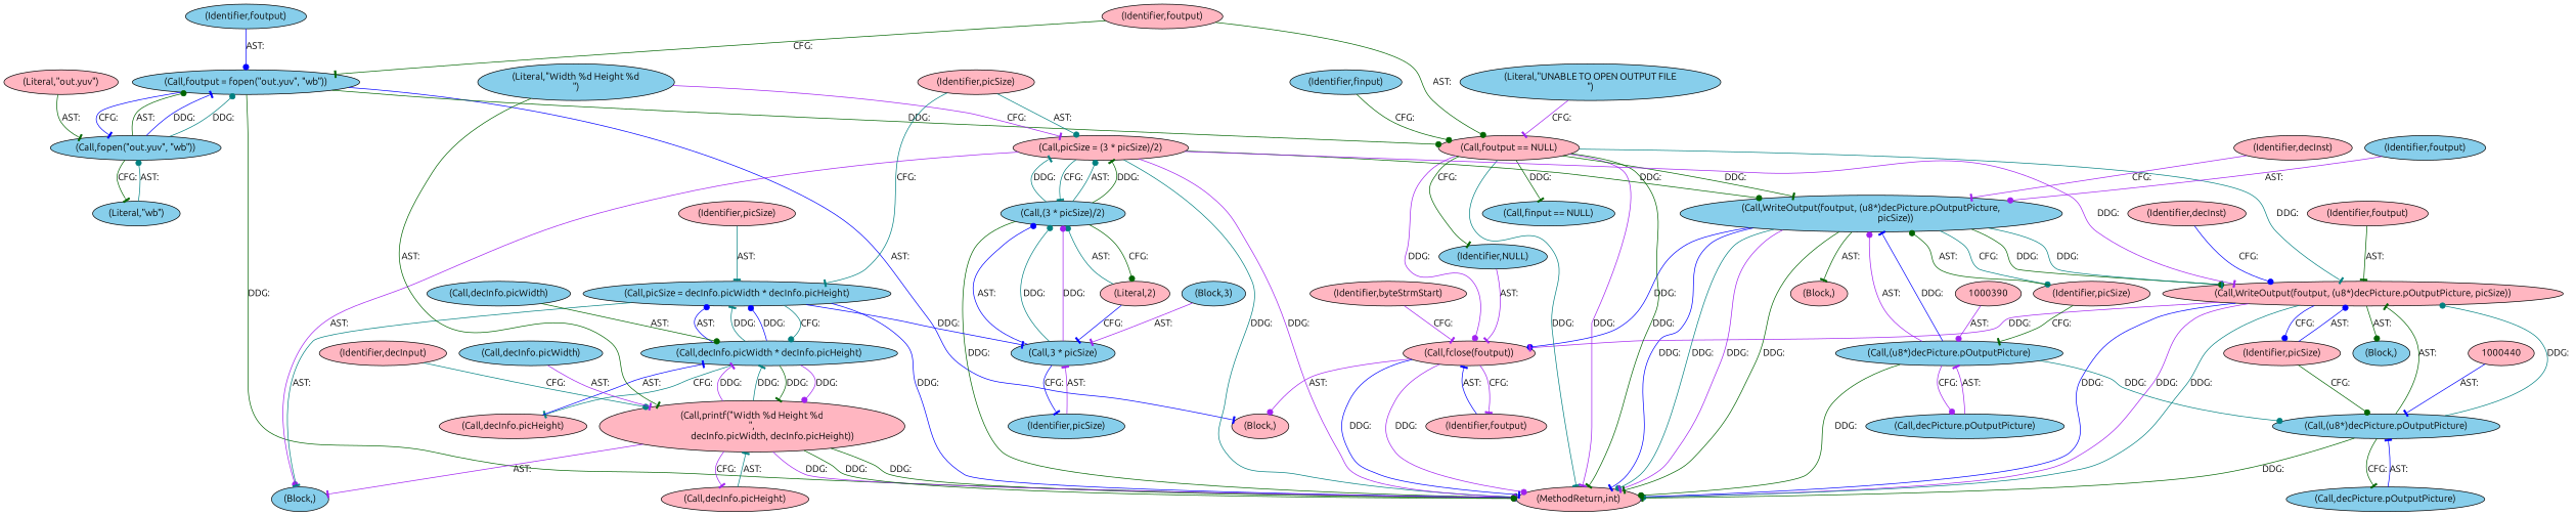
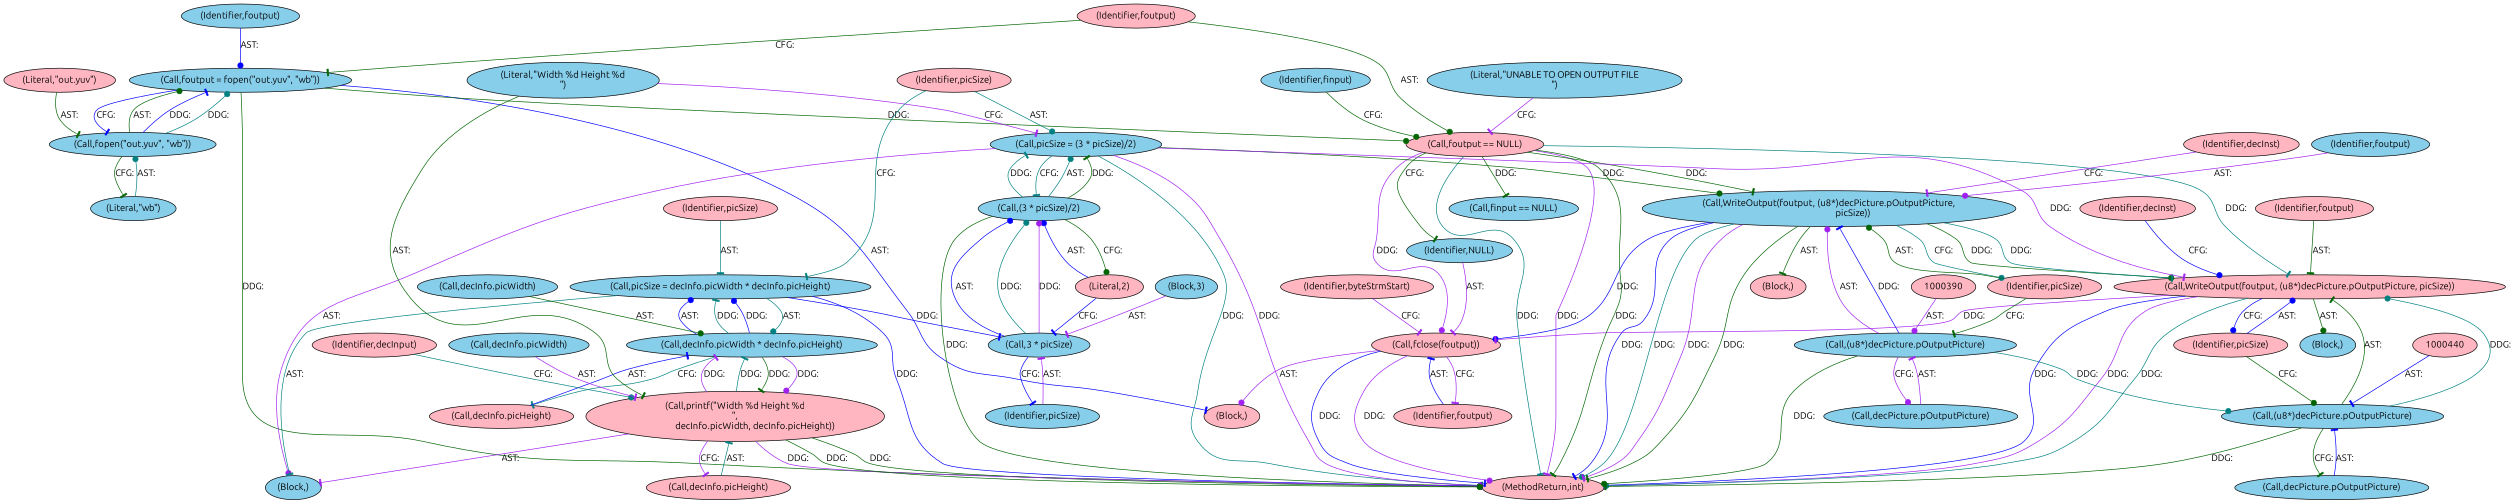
  digraph {
    fontname=Ubuntu
    node [fillcolor=skyblue fontname=Ubuntu style=filled]
    edge [arrowhead=tee color=darkgreen fontname=Ubuntu]
    n1 [fillcolor=lightpink label="(Call,fclose(foutput))"]
    n2 [fillcolor=lightpink label="(MethodReturn,int)"]
    n3 [fillcolor=lightpink label="(Block,)"]
    n4 [fillcolor=lightpink label="(Identifier,foutput)"]
    n5 [label="(Call,WriteOutput(foutput, (u8*)decPicture.pOutputPicture,\n                        picSize))"]
    n6 [fillcolor=lightpink label="(Call,WriteOutput(foutput, (u8*)decPicture.pOutputPicture, picSize))"]
    n7 [fillcolor=lightpink label="(Block,)"]
    n8 [fillcolor=lightpink label="(Identifier,picSize)"]
    n9 [label="(Block,)"]
    n10 [fillcolor=lightpink label="(Identifier,picSize)"]
    n11 [label="(Call,(u8*)decPicture.pOutputPicture)"]
    n12 [fillcolor=lightpink label="(Call,foutput == NULL)"]
    n13 [label="(Call,finput == NULL)"]
    n14 [label="(Identifier,NULL)"]
    n15 [label="(Call,foutput = fopen(\"out.yuv\", \"wb\"))"]
    n16 [label="(Call,fopen(\"out.yuv\", \"wb\"))"]
    n17 [label="(Literal,\"wb\")"]
    n18 [label="(Call,(u8*)decPicture.pOutputPicture)"]
    n19 [label="(Call,decPicture.pOutputPicture)"]
    n20 [label="(Call,decPicture.pOutputPicture)"]
-   n21 [fillcolor=lightpink label="(Call,picSize = (3 * picSize)/2)"]
+   n21 [label="(Call,picSize = (3 * picSize)/2)"]
    n22 [label="(Call,(3 * picSize)/2)"]
    n23 [label="(Block,)"]
    n24 [fillcolor=lightpink label="(Literal,2)"]
    n25 [label="(Call,3 * picSize)"]
    n26 [label="(Identifier,picSize)"]
    n27 [label="(Call,picSize = decInfo.picWidth * decInfo.picHeight)"]
    n28 [label="(Call,decInfo.picWidth * decInfo.picHeight)"]
    n29 [fillcolor=lightpink label="(Call,printf(\"Width %d Height %d\n\",\n                    decInfo.picWidth, decInfo.picHeight))"]
    n30 [fillcolor=lightpink label="(Call,decInfo.picHeight)"]
    n31 [fillcolor=lightpink label="(Call,decInfo.picHeight)"]
    n32 [fillcolor=lightpink label="(Identifier,foutput)"]
    n33 [label="(Identifier,foutput)"]
    n34 [fillcolor=lightpink label="(Identifier,decInput)"]
    n35 [label="(Call,decInfo.picWidth)"]
    n36 [fillcolor=lightpink label="(Identifier,picSize)"]
    n37 [fillcolor=lightpink label="(Identifier,foutput)"]
    n38 [fillcolor=lightpink label="(Literal,\"out.yuv\")"]
    n39 [fillcolor=lightpink label="(Identifier,decInst)"]
    n40 [label="(Literal,\"UNABLE TO OPEN OUTPUT FILE\n\")"]
    n41 [label="(Identifier,finput)"]
    n42 [label="(Call,decInfo.picWidth)"]
    n43 [label="(Literal,\"Width %d Height %d\n\")"]
    n44 [fillcolor=lightpink label="(Identifier,byteStrmStart)"]
    n45 [fillcolor=lightpink label="(Identifier,decInst)"]
    n46 [fillcolor=lightpink label="(Identifier,picSize)"]
    n47 [label="(Block,3)"]
    n48 [label="(Identifier,foutput)"]
    1000390 [fillcolor=lightpink]
    1000440 [fillcolor=lightpink]
    n1 -> n2 [color=blue label="DDG: "]
    n1 -> n2 [arrowhead=dot color=purple label="DDG: "]
    n1 -> n3 [arrowhead=dot color=purple label="AST: "]
    n1 -> n4 [color=purple label="CFG: "]
    n4 -> n1 [color=blue label="AST: "]
    n5 -> n1 [arrowhead=dot color=blue label="DDG: "]
    n5 -> n2 [color=blue label="DDG: "]
    n5 -> n2 [arrowhead=dot color=teal label="DDG: "]
    n5 -> n2 [color=purple label="DDG: "]
    n5 -> n2 [label="DDG: "]
    n5 -> n6 [arrowhead=dot label="DDG: "]
    n5 -> n6 [color=teal label="DDG: "]
    n5 -> n7 [label="AST: "]
    n5 -> n8 [arrowhead=dot color=teal label="CFG: "]
    n6 -> n1 [color=purple label="DDG: "]
    n6 -> n2 [color=blue label="DDG: "]
    n6 -> n2 [color=purple label="DDG: "]
    n6 -> n2 [arrowhead=dot color=teal label="DDG: "]
    n6 -> n9 [arrowhead=dot label="AST: "]
    n6 -> n10 [arrowhead=dot color=blue label="CFG: "]
    n8 -> n5 [arrowhead=dot label="AST: "]
    n8 -> n11 [label="CFG: "]
    n10 -> n6 [arrowhead=dot color=blue label="AST: "]
    n10 -> n18 [arrowhead=dot label="CFG: "]
    n11 -> n2 [arrowhead=dot label="DDG: "]
    n11 -> n5 [arrowhead=dot color=purple label="AST: "]
    n11 -> n5 [color=blue label="DDG: "]
    n11 -> n18 [arrowhead=dot color=teal label="DDG: "]
    n11 -> n19 [arrowhead=dot color=purple label="CFG: "]
    n12 -> n1 [arrowhead=dot color=purple label="DDG: "]
    n12 -> n2 [color=teal label="DDG: "]
    n12 -> n2 [color=purple label="DDG: "]
    n12 -> n2 [label="DDG: "]
    n12 -> n5 [label="DDG: "]
    n12 -> n6 [color=teal label="DDG: "]
    n12 -> n13 [label="DDG: "]
    n12 -> n14 [label="CFG: "]
    n14 -> n1 [color=purple label="AST: "]
    n15 -> n2 [arrowhead=dot label="DDG: "]
    n15 -> n3 [color=blue label="AST: "]
    n15 -> n12 [arrowhead=dot label="DDG: "]
    n15 -> n16 [color=blue label="CFG: "]
    n16 -> n15 [arrowhead=dot label="AST: "]
    n16 -> n15 [color=blue label="DDG: "]
    n16 -> n15 [arrowhead=dot color=teal label="DDG: "]
    n16 -> n17 [label="CFG: "]
    n17 -> n16 [arrowhead=dot color=teal label="AST: "]
    n18 -> n2 [label="DDG: "]
    n18 -> n6 [label="AST: "]
    n18 -> n6 [arrowhead=dot color=teal label="DDG: "]
    n18 -> n20 [label="CFG: "]
    n19 -> n11 [color=purple label="AST: "]
    n20 -> n18 [color=blue label="AST: "]
    n21 -> n2 [color=teal label="DDG: "]
    n21 -> n2 [arrowhead=dot color=purple label="DDG: "]
    n21 -> n5 [arrowhead=dot label="DDG: "]
    n21 -> n6 [color=purple label="DDG: "]
    n21 -> n22 [color=teal label="CFG: "]
    n21 -> n23 [arrowhead=dot color=purple label="AST: "]
    n22 -> n2 [label="DDG: "]
    n22 -> n21 [arrowhead=dot color=teal label="AST: "]
    n22 -> n21 [label="DDG: "]
    n22 -> n21 [color=teal label="DDG: "]
    n22 -> n24 [arrowhead=dot label="CFG: "]
-   n24 -> n22 [arrowhead=dot color=teal label="AST: "]
+   n24 -> n22 [arrowhead=dot color=blue label="AST: "]
    n24 -> n25 [color=blue label="CFG: "]
    n25 -> n22 [arrowhead=dot color=blue label="AST: "]
    n25 -> n22 [arrowhead=dot color=teal label="DDG: "]
    n25 -> n22 [arrowhead=dot color=purple label="DDG: "]
    n25 -> n26 [color=blue label="CFG: "]
    n26 -> n25 [color=purple label="AST: "]
    n27 -> n2 [color=blue label="DDG: "]
    n27 -> n23 [color=teal label="AST: "]
    n27 -> n25 [color=blue label="DDG: "]
-   n27 -> n28 [arrowhead=dot color=teal label="CFG: "]
+   n27 -> n28 [arrowhead=dot color=teal label="AST: "]
    n28 -> n27 [arrowhead=dot color=blue label="AST: "]
    n28 -> n27 [color=teal label="DDG: "]
    n28 -> n27 [arrowhead=dot color=blue label="DDG: "]
    n28 -> n29 [label="DDG: "]
    n28 -> n29 [arrowhead=dot color=purple label="DDG: "]
    n28 -> n30 [color=teal label="CFG: "]
    n29 -> n2 [arrowhead=dot label="DDG: "]
    n29 -> n2 [color=purple label="DDG: "]
    n29 -> n2 [arrowhead=dot label="DDG: "]
    n29 -> n23 [color=purple label="AST: "]
    n29 -> n28 [color=purple label="DDG: "]
    n29 -> n28 [color=teal label="DDG: "]
    n29 -> n31 [color=purple label="CFG: "]
    n30 -> n28 [color=blue label="AST: "]
    n31 -> n29 [color=teal label="AST: "]
    n32 -> n6 [label="AST: "]
    n33 -> n5 [arrowhead=dot color=purple label="AST: "]
    n34 -> n29 [arrowhead=dot color=teal label="CFG: "]
    n35 -> n29 [color=purple label="AST: "]
    n36 -> n27 [color=teal label="AST: "]
    n37 -> n12 [arrowhead=dot label="AST: "]
    n37 -> n15 [label="CFG: "]
    n38 -> n16 [label="AST: "]
    n39 -> n6 [arrowhead=dot color=blue label="CFG: "]
    n40 -> n12 [color=purple label="CFG: "]
    n41 -> n12 [arrowhead=dot label="CFG: "]
    n42 -> n28 [arrowhead=dot label="AST: "]
    n43 -> n21 [color=purple label="CFG: "]
    n43 -> n29 [label="AST: "]
    n44 -> n1 [color=purple label="CFG: "]
    n45 -> n5 [color=purple label="CFG: "]
    n46 -> n21 [arrowhead=dot color=teal label="AST: "]
    n46 -> n27 [color=teal label="CFG: "]
    n47 -> n25 [color=purple label="AST: "]
    n48 -> n15 [arrowhead=dot color=blue label="AST: "]
    1000390 -> n11 [arrowhead=dot color=purple label="AST: "]
    1000440 -> n18 [color=blue label="AST: "]
  }
